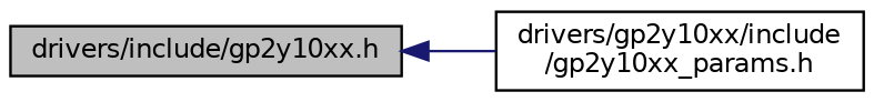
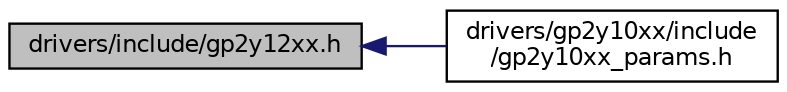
  digraph {
    rankdir=LR
    node [color=black fontname=Helvetica fontsize=10 shape=record style=filled]
-   n1 [fillcolor=grey75 fontcolor=black height=0.2 label="drivers/include/gp2y10xx.h" width=0.4]
+   n1 [fillcolor=grey75 fontcolor=black height=0.2 label="drivers/include/gp2y12xx.h" width=0.4]
    n2 [fillcolor=white height=0.2 label="drivers/gp2y10xx/include\l/gp2y10xx_params.h" width=0.4]
    n1 -> n2 [color=midnightblue dir=back fontname=Helvetica fontsize=10 labelfontname=Helvetica labelfontsize=10 style=solid]
  }
